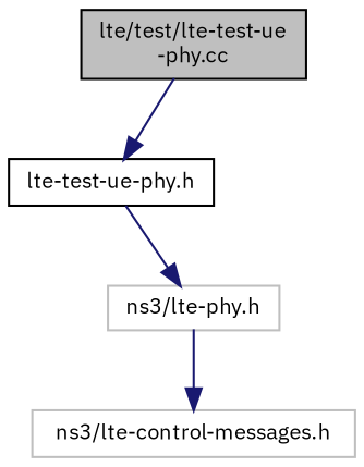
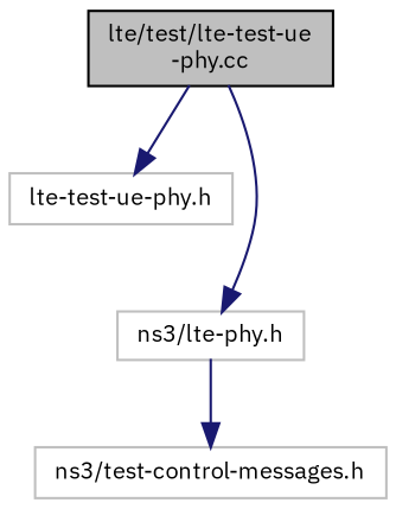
  digraph {
    fontname="IBM Plex Sans"
    node [color=black fillcolor=white fontname="IBM Plex Sans" fontsize=10 shape=record style=filled]
    edge [color=midnightblue fontname="IBM Plex Sans" fontsize=10 labelfontname=Helvetica labelfontsize=10 style=solid]
    n1 [fillcolor=grey75 fontcolor=black height=0.2 label="lte/test/lte-test-ue\l-phy.cc" width=0.4]
-   n2 [height=0.2 label="lte-test-ue-phy.h" width=0.4]
+   n2 [color=grey75 height=0.2 label="lte-test-ue-phy.h" width=0.4]
    n3 [color=grey75 height=0.2 label="ns3/lte-phy.h" width=0.4]
-   n4 [color=grey75 height=0.2 label="ns3/lte-control-messages.h" width=0.4]
+   n4 [color=grey75 height=0.2 label="ns3/test-control-messages.h" width=0.4]
    n1 -> n2
-   n2 -> n3
+   n1 -> n3
    n3 -> n4
  }
